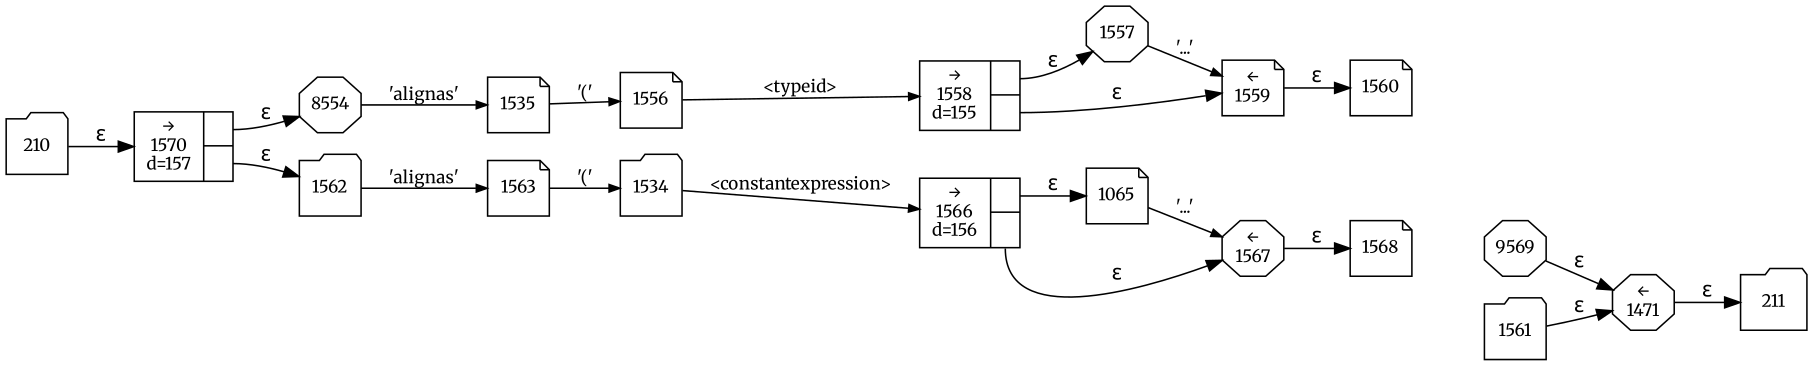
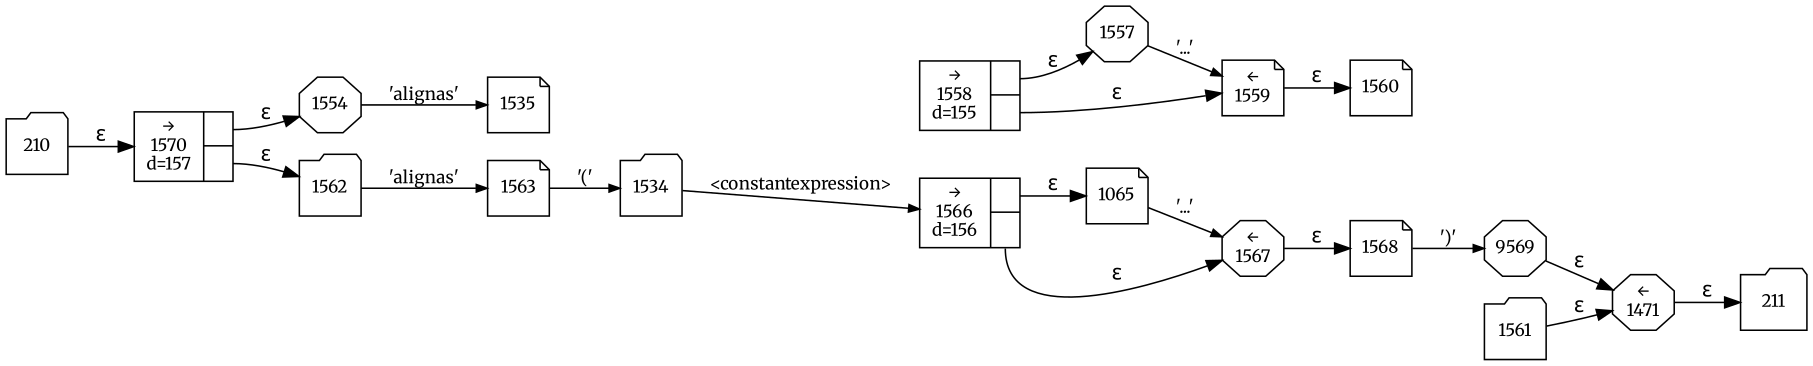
  digraph {
    fontname=Merriweather
    rankdir=LR
    node [fixedsize=true fontname=Merriweather fontsize=11 shape=note peripheries=1]
    edge [fontname=Merriweather]
    n1 [label=211 shape=folder width=.6 peripheries=""]
    n2 [label=1568 width=.55]
    n3 [label=9569 shape=octagon width=.55]
    n4 [label="&larr;\n1471" shape=octagon width=.55]
    n5 [fixedsize=false label="{&rarr;\n1570\nd=157|{<p0>|<p1>}}" shape=record]
-   n6 [label=8554 shape=octagon width=.55]
+   n6 [label=1554 shape=octagon width=.55]
    n7 [label=1562 shape=folder width=.55]
    n8 [label=1535 width=.55]
    n9 [label=1563 width=.55]
    n10 [label=210 shape=folder width=.55]
-   n11 [label=1556 width=.55]
    n12 [fixedsize=false label="{&rarr;\n1558\nd=155|{<p0>|<p1>}}" shape=record]
    n13 [label=1557 shape=octagon width=.55]
    n14 [label="&larr;\n1559" width=.55]
    n15 [label=1560 width=.55]
    n16 [label=1561 shape=folder width=.55]
    n17 [label=1534 shape=folder width=.55]
    n18 [fixedsize=false label="{&rarr;\n1566\nd=156|{<p0>|<p1>}}" shape=record]
    n19 [label=1065 width=.55]
    n20 [label="&larr;\n1567" shape=octagon width=.55]
+   n2 -> n3 [arrowhead=normal arrowsize=.7 fontsize=11 label="')'"]
    n3 -> n4 [label="&epsilon;"]
    n4 -> n1 [label="&epsilon;"]
    n5 -> n6 [label="&epsilon;" tailport=p0]
    n5 -> n7 [label="&epsilon;" tailport=p1]
    n6 -> n8 [arrowhead=normal arrowsize=.7 fontsize=11 label="'alignas'"]
    n7 -> n9 [arrowhead=normal arrowsize=.7 fontsize=11 label="'alignas'"]
-   n8 -> n11 [arrowhead=normal arrowsize=.7 fontsize=11 label="'('"]
    n9 -> n17 [arrowhead=normal arrowsize=.7 fontsize=11 label="'('"]
    n10 -> n5 [label="&epsilon;"]
-   n11 -> n12 [arrowhead=normal arrowsize=.7 fontsize=11 label="<typeid>"]
    n12 -> n13 [label="&epsilon;" tailport=p0]
    n12 -> n14 [label="&epsilon;" tailport=p1]
    n13 -> n14 [arrowhead=normal arrowsize=.7 fontsize=11 label="'...'"]
    n14 -> n15 [label="&epsilon;"]
    n16 -> n4 [label="&epsilon;"]
    n17 -> n18 [arrowhead=normal arrowsize=.7 fontsize=11 label="<constantexpression>"]
    n18 -> n19 [label="&epsilon;" tailport=p0]
    n18 -> n20 [label="&epsilon;" tailport=p1]
    n19 -> n20 [arrowhead=normal arrowsize=.7 fontsize=11 label="'...'"]
    n20 -> n2 [label="&epsilon;"]
  }
